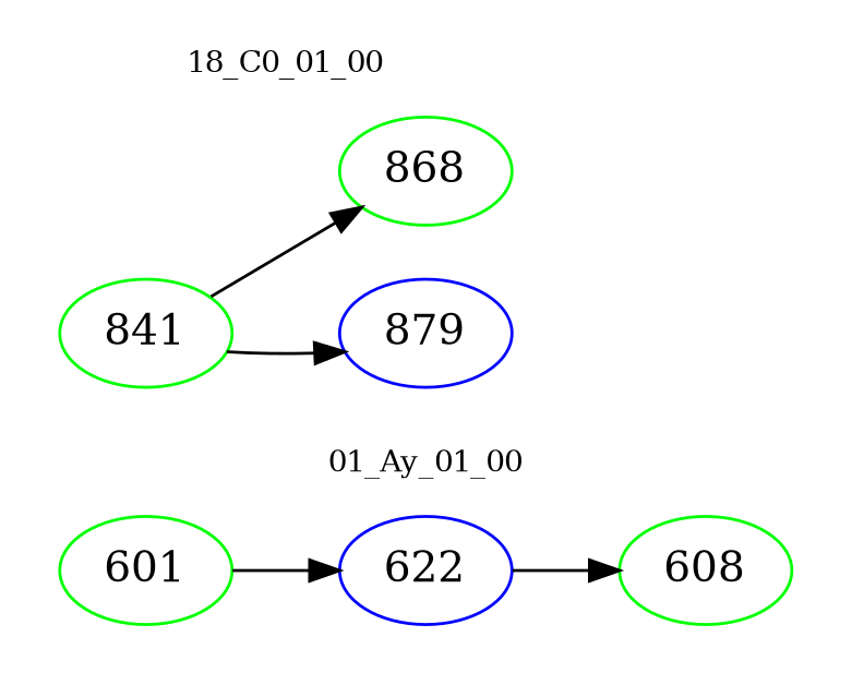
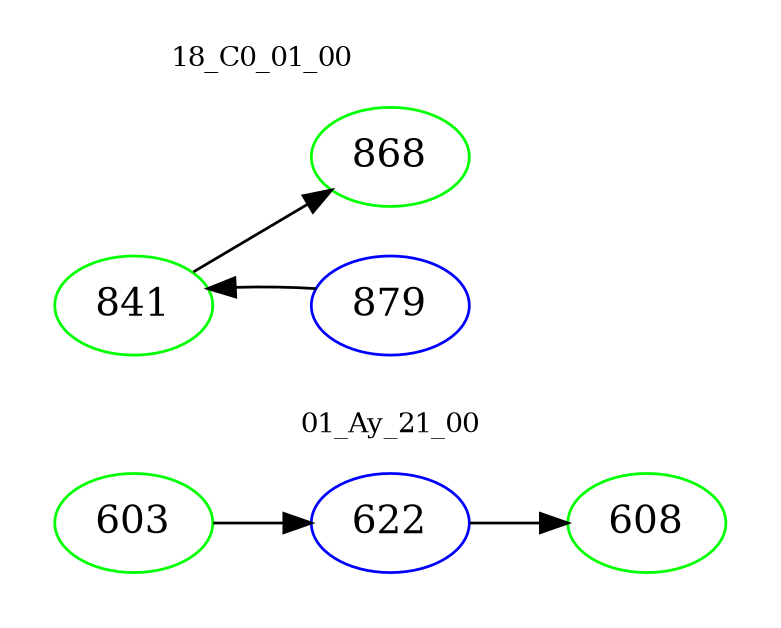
  digraph {
    rankdir=LR
    node [color=green]
    edge [color=black]
-   n1 [label=601]
+   n1 [label=603]
    n2 [color=blue label=622]
    n3 [label=608]
    n4 [label=841]
    n5 [color=blue label=879]
    n6 [label=868]
    subgraph cluster_1 {
      color=white
      fontsize=10
-     label="01_Ay_01_00"
+     label="01_Ay_21_00"
      n1
      n2
      n3
    }
    subgraph cluster_2 {
      color=white
      fontsize=10
      label="18_C0_01_00"
      n4
      n5
      n6
    }
    n1 -> n2
    n2 -> n3
-   n4 -> n5
+   n5 -> n4
    n4 -> n6
  }
